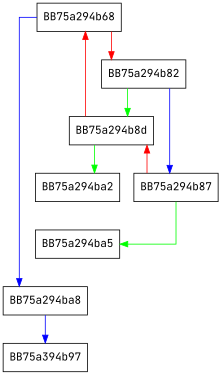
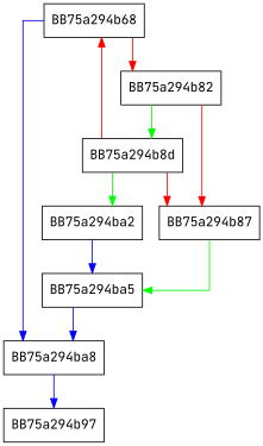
  digraph {
    fontname="JetBrains Mono"
    splines=ortho
    node [fontname="JetBrains Mono" shape=box]
    edge [color=blue fontname="JetBrains Mono"]
    BB75a294b68
    BB75a294ba8
    BB75a294b82
-   BB75a294b97 [label=BB75a394b97]
+   BB75a294b97
    BB75a294b8d
    BB75a294b87
    BB75a294ba2
    BB75a294ba5
    BB75a294b68 -> BB75a294ba8
    BB75a294b68 -> BB75a294b82 [color=red]
    BB75a294ba8 -> BB75a294b97
    BB75a294b82 -> BB75a294b8d [color=green]
-   BB75a294b82 -> BB75a294b87
+   BB75a294b82 -> BB75a294b87 [color=red]
    BB75a294b8d -> BB75a294b68 [color=red]
    BB75a294b8d -> BB75a294ba2 [color=green]
-   BB75a294b87 -> BB75a294b8d [color=red]
+   BB75a294b8d -> BB75a294b87 [color=red]
    BB75a294b87 -> BB75a294ba5 [color=green]
+   BB75a294ba2 -> BB75a294ba5
+   BB75a294ba5 -> BB75a294ba8
  }
